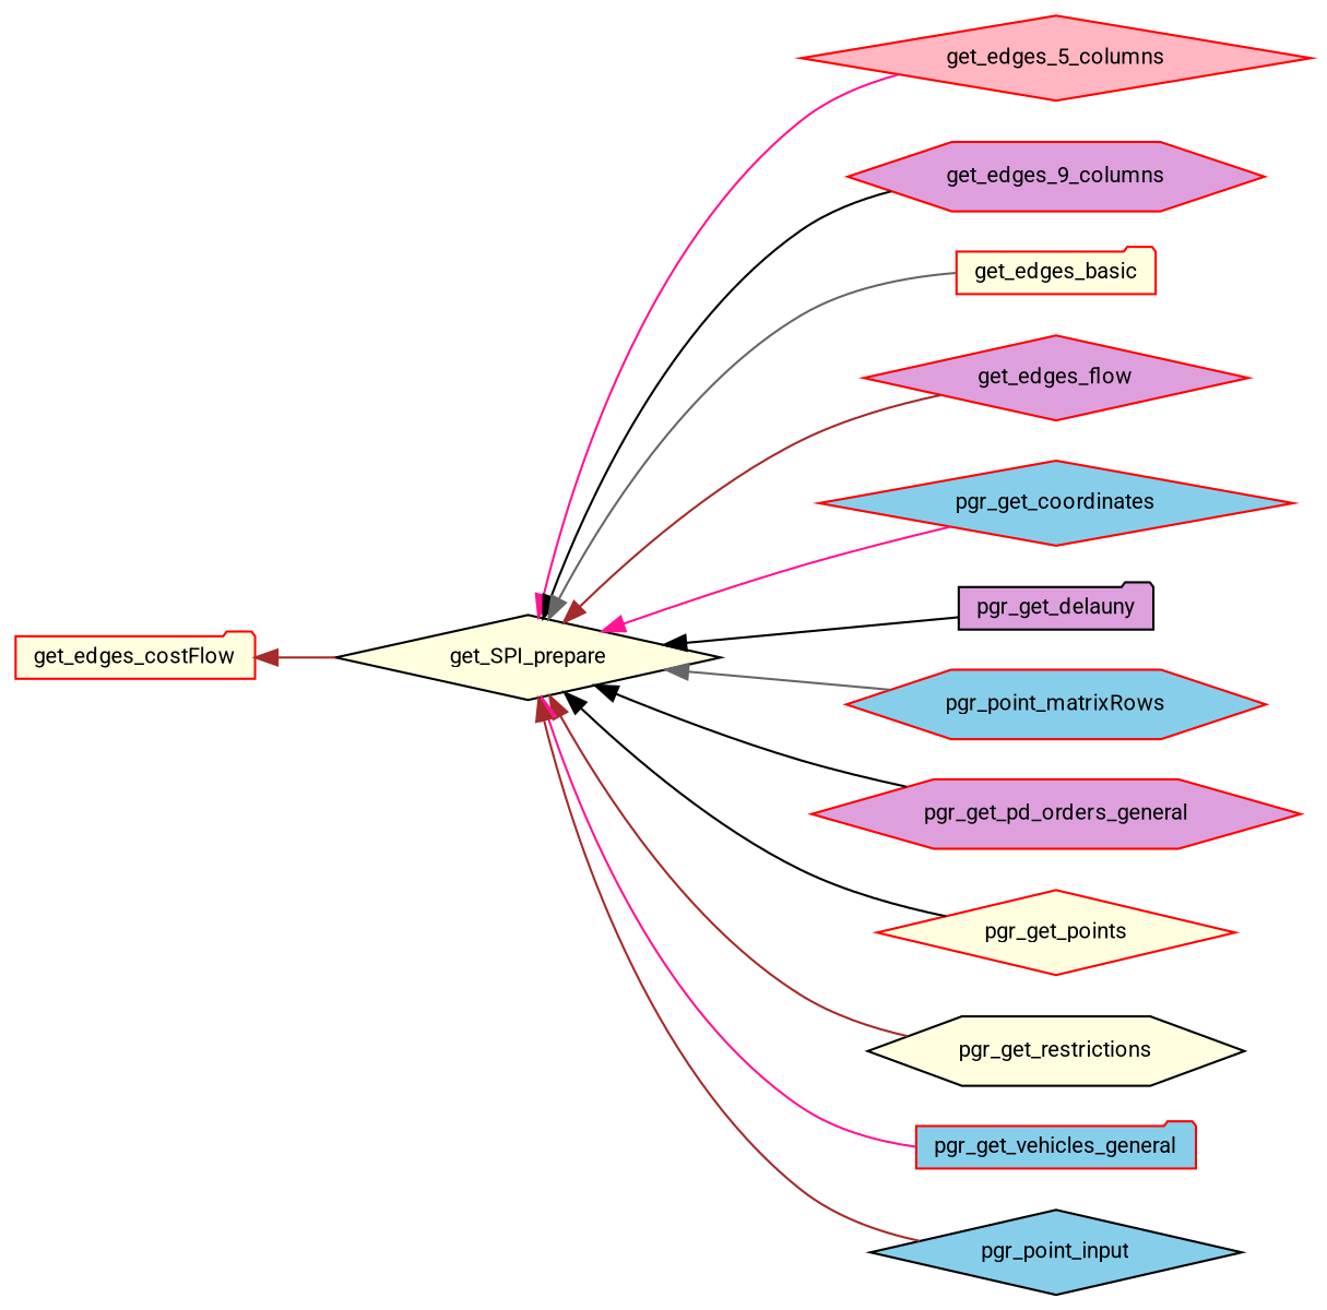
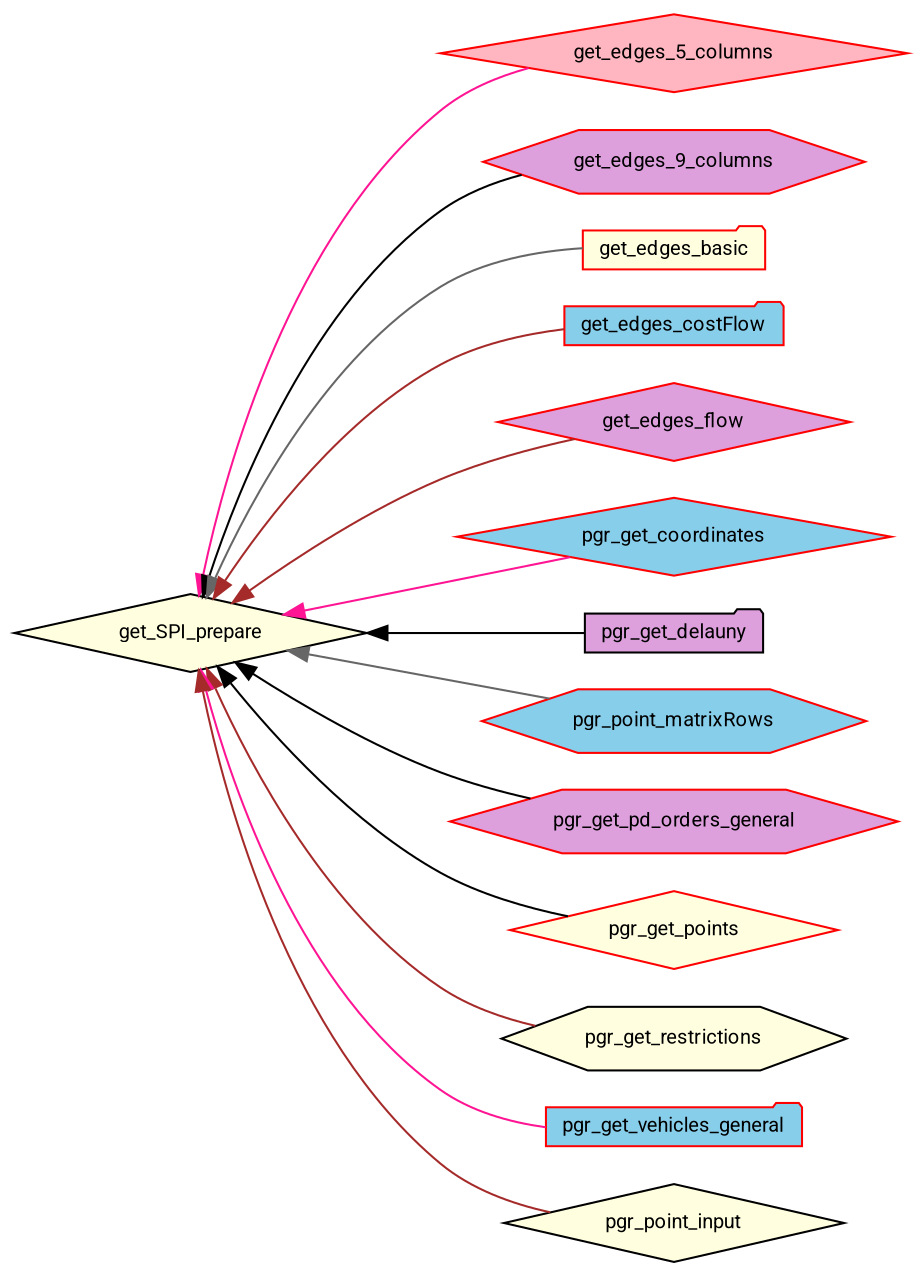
  digraph {
    fontname=Roboto
    rankdir=LR
    node [color=red fillcolor=skyblue fontname=Roboto fontsize=10 shape=diamond style=filled]
    edge [color=black dir=back fontname=Roboto fontsize=10 labelfontname=Helvetica labelfontsize=10 style=solid]
    n1 [color=black fillcolor=lightyellow fontcolor=black height=0.2 label=get_SPI_prepare width=0.4]
    n2 [fillcolor=lightpink height=0.2 label=get_edges_5_columns width=0.4]
    n3 [fillcolor=plum height=0.2 label=get_edges_9_columns shape=hexagon width=0.4]
    n4 [fillcolor=lightyellow height=0.2 label=get_edges_basic shape=folder width=0.4]
-   n5 [fillcolor=lightyellow height=0.2 label=get_edges_costFlow shape=folder width=0.4]
+   n5 [height=0.2 label=get_edges_costFlow shape=folder width=0.4]
    n6 [fillcolor=plum height=0.2 label=get_edges_flow width=0.4]
    n7 [height=0.2 label=pgr_get_coordinates width=0.4]
    n8 [color=black fillcolor=plum height=0.2 label=pgr_get_delauny shape=folder width=0.4]
    n9 [height=0.2 label=pgr_point_matrixRows shape=hexagon width=0.4]
    n10 [fillcolor=plum height=0.2 label=pgr_get_pd_orders_general shape=hexagon width=0.4]
    n11 [fillcolor=lightyellow height=0.2 label=pgr_get_points width=0.4]
    n12 [color=black fillcolor=lightyellow height=0.2 label=pgr_get_restrictions shape=hexagon width=0.4]
    n13 [height=0.2 label=pgr_get_vehicles_general shape=folder width=0.4]
-   n14 [color=black height=0.2 label=pgr_point_input width=0.4]
+   n14 [color=black fillcolor=lightyellow height=0.2 label=pgr_point_input width=0.4]
    n1 -> n2 [color=deeppink]
    n1 -> n3
    n1 -> n4 [color=gray40]
-   n5 -> n1 [color=brown]
+   n1 -> n5 [color=brown]
    n1 -> n6 [color=brown]
    n1 -> n7 [color=deeppink]
    n1 -> n8
    n1 -> n9 [color=gray40]
    n1 -> n10
    n1 -> n11
    n1 -> n12 [color=brown]
    n1 -> n13 [color=deeppink]
    n1 -> n14 [color=brown]
  }
